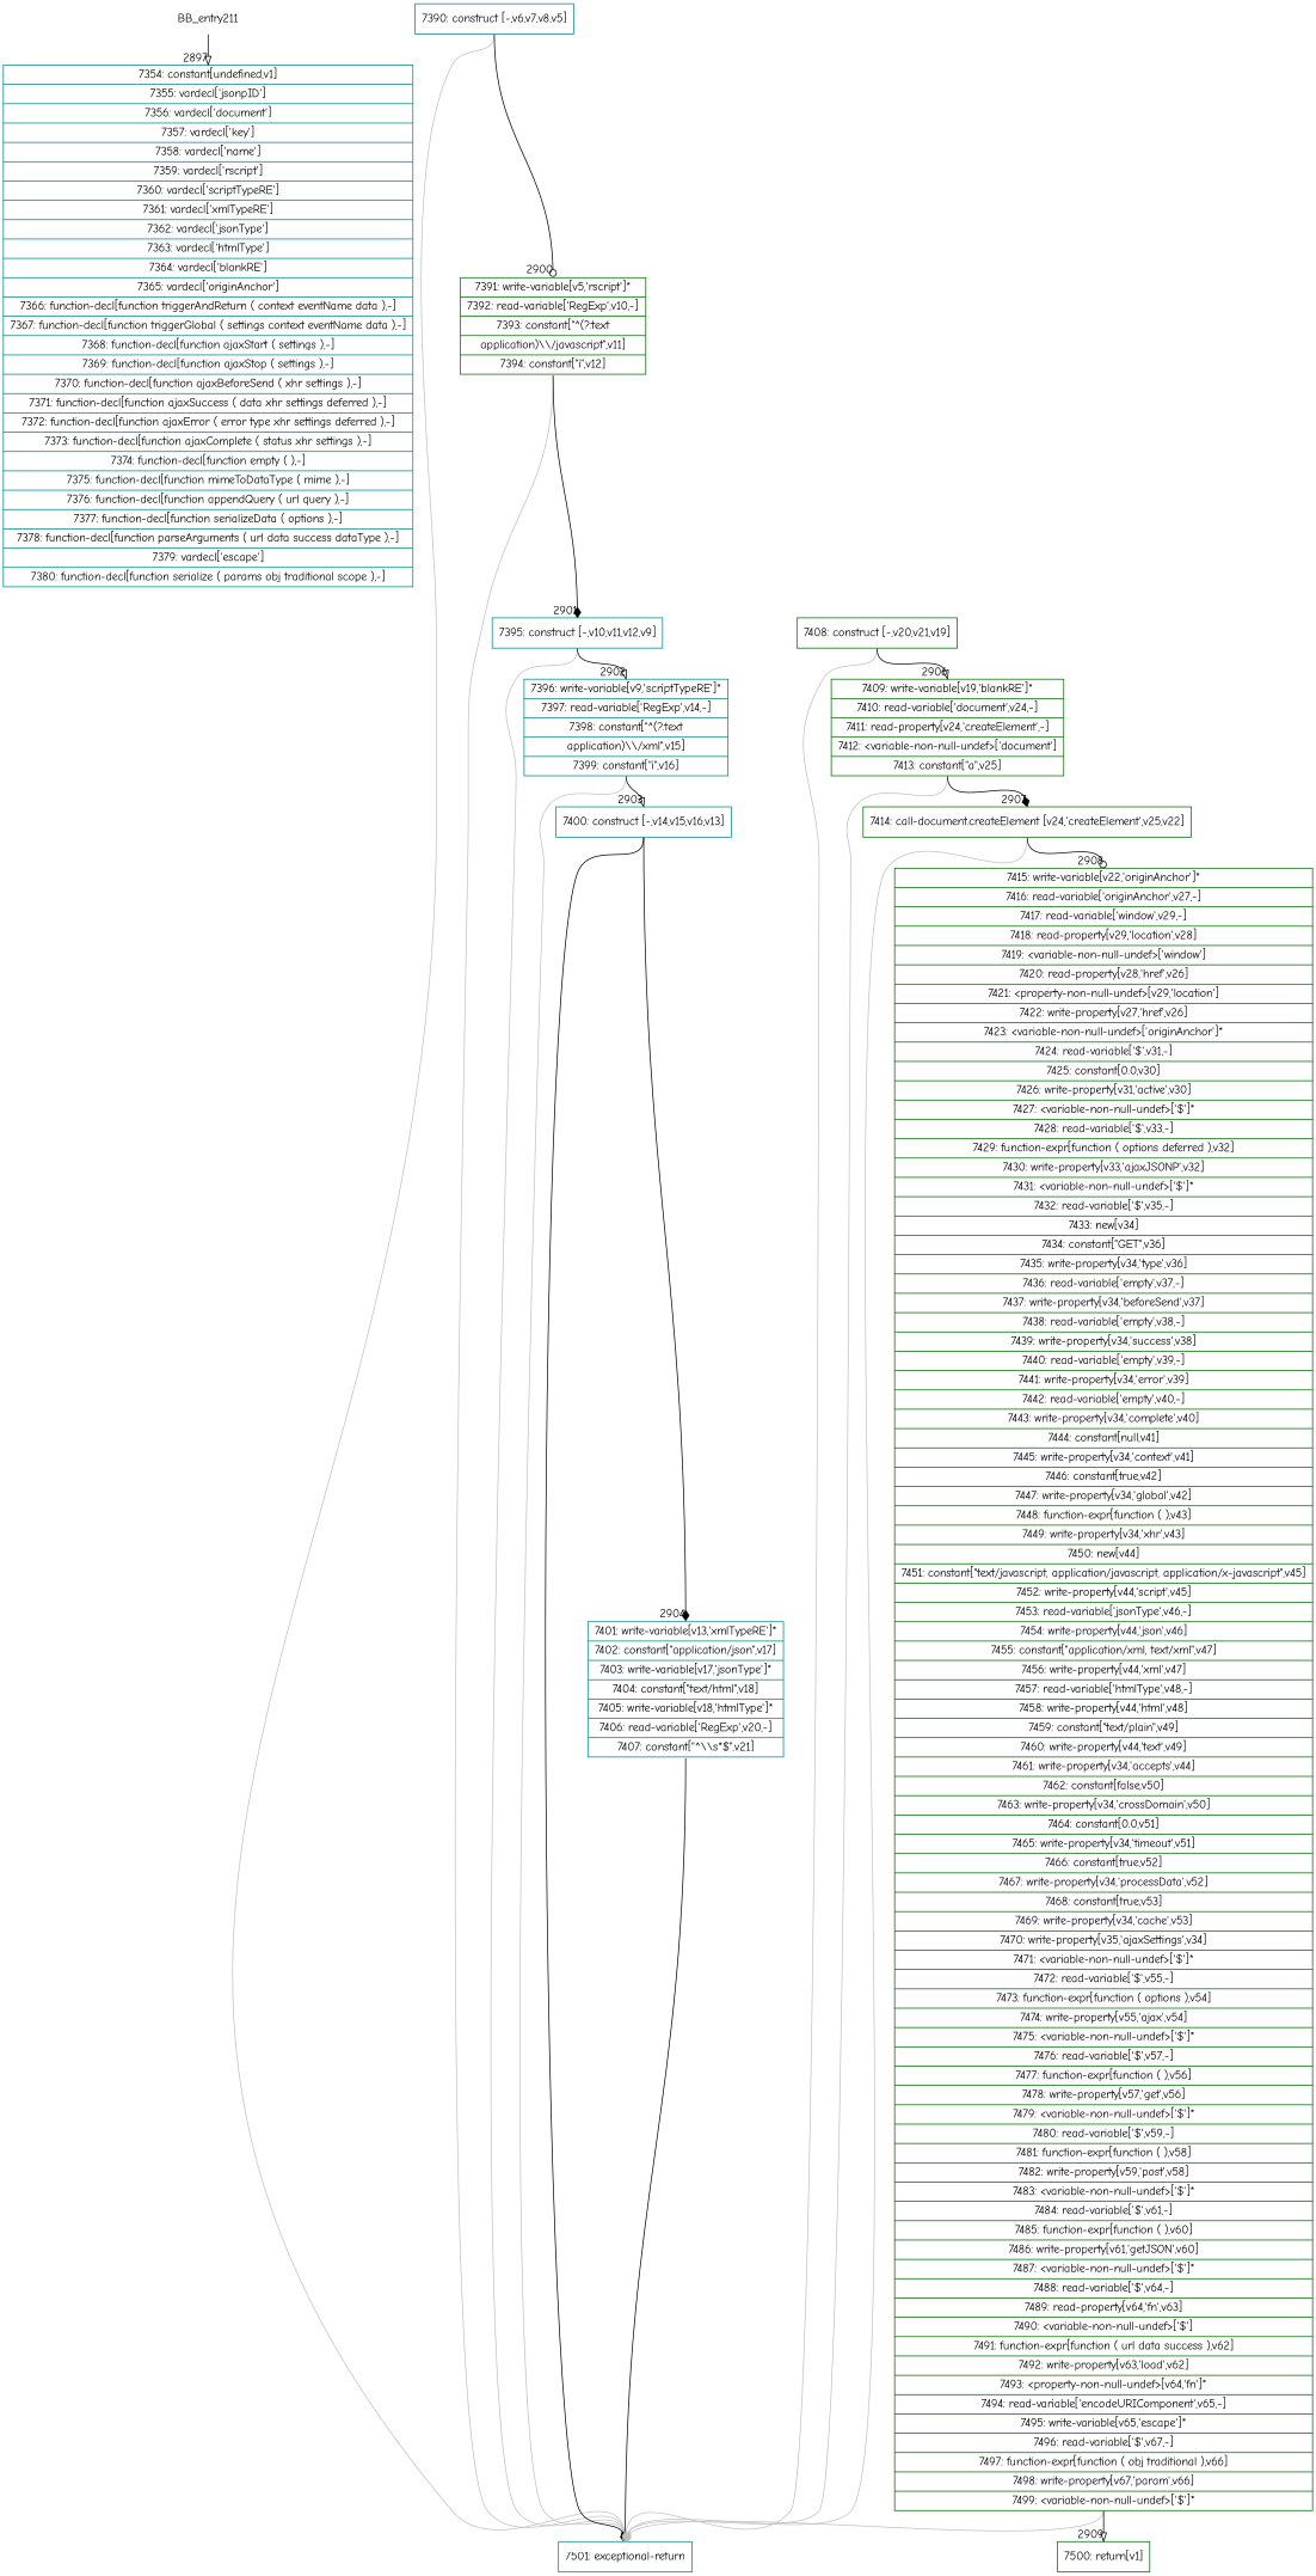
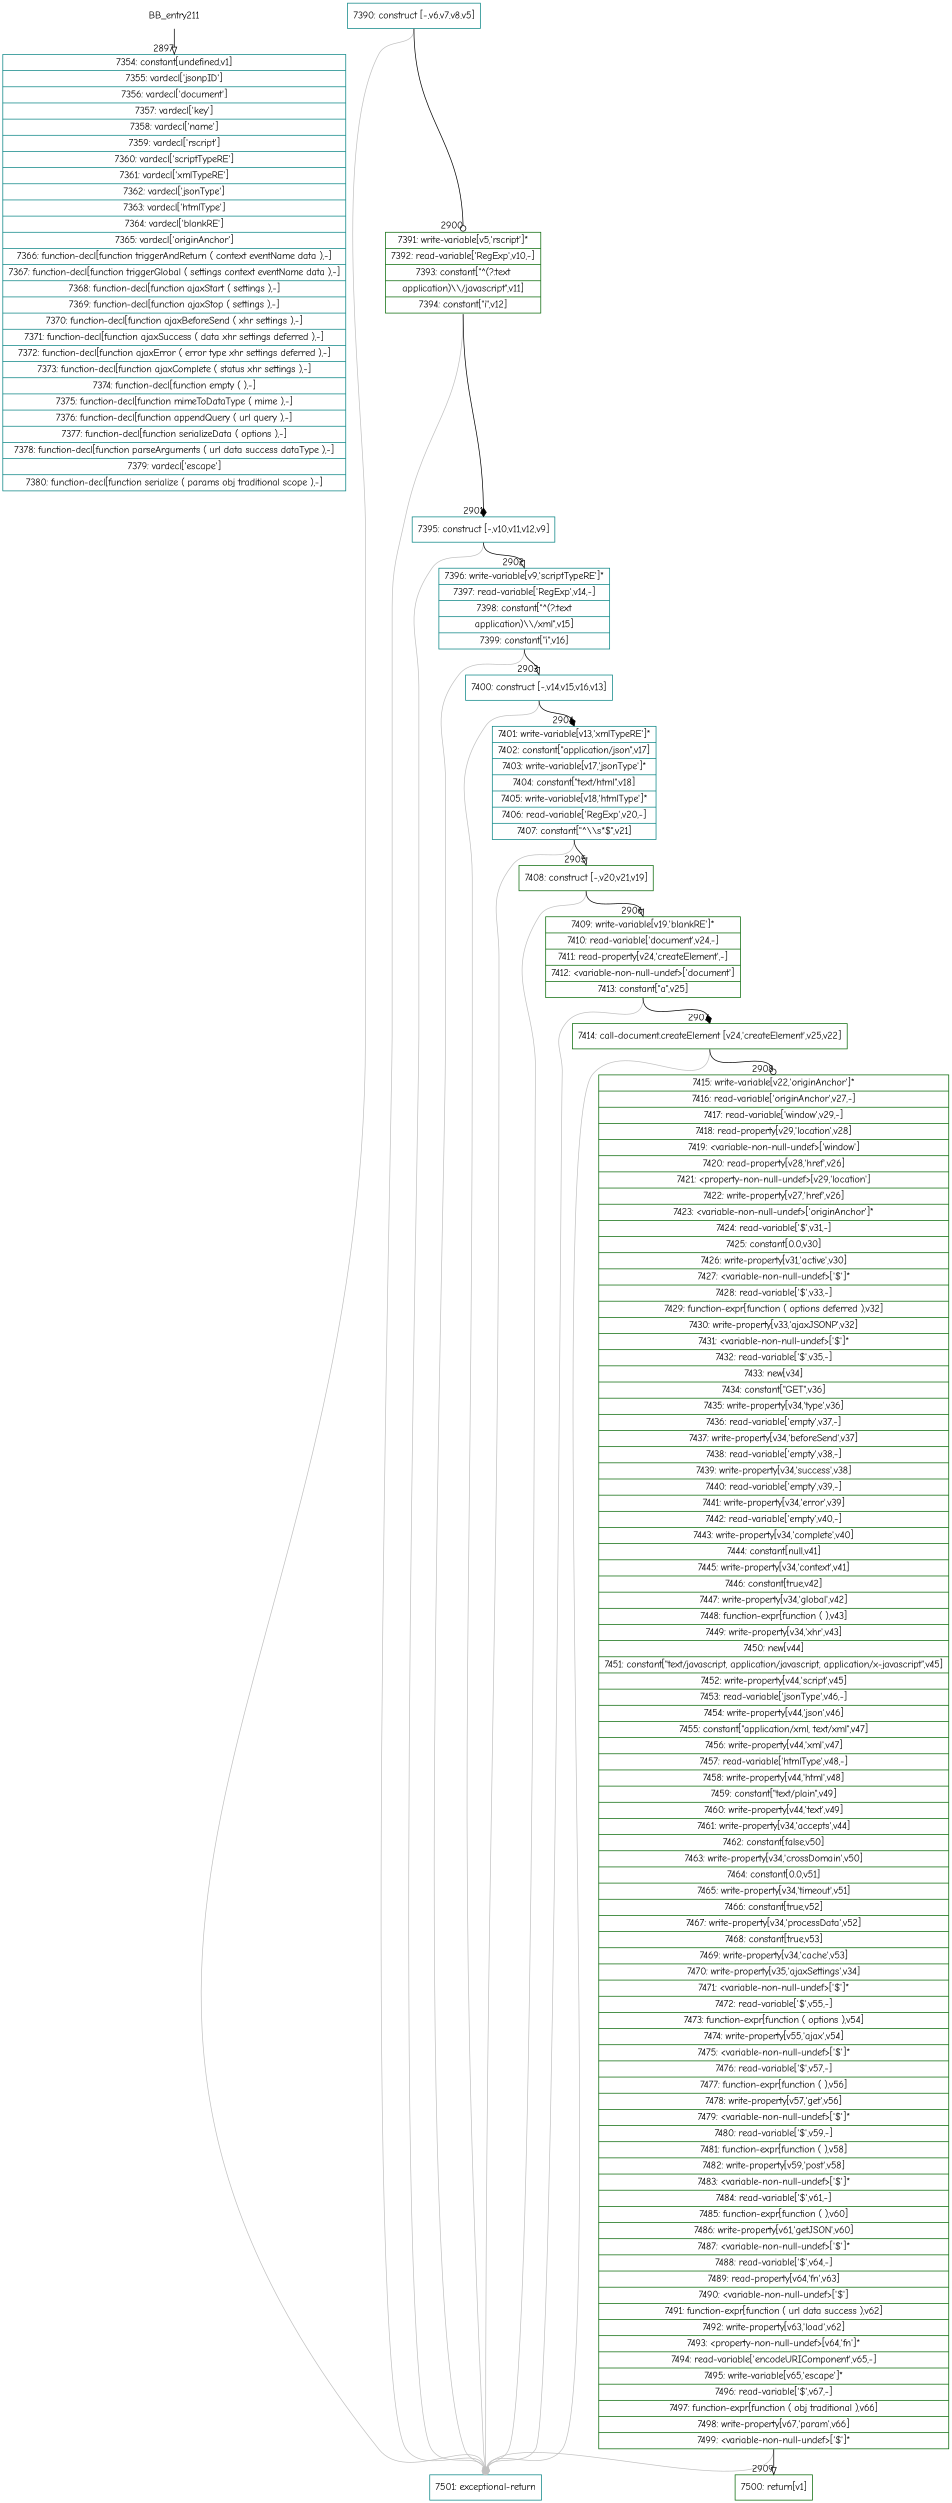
  digraph {
    fontname="Comic Neue"
    rankdir=TD
    node [color=teal fontname="Comic Neue" shape=record]
    edge [arrowhead=diamond fontname="Comic Neue" headport=n tailport=s]
    BB_entry211 [shape=none]
    n2 [label="{7354: constant[undefined,v1]|7355: vardecl['jsonpID']|7356: vardecl['document']|7357: vardecl['key']|7358: vardecl['name']|7359: vardecl['rscript']|7360: vardecl['scriptTypeRE']|7361: vardecl['xmlTypeRE']|7362: vardecl['jsonType']|7363: vardecl['htmlType']|7364: vardecl['blankRE']|7365: vardecl['originAnchor']|7366: function-decl[function triggerAndReturn ( context eventName data ),-]|7367: function-decl[function triggerGlobal ( settings context eventName data ),-]|7368: function-decl[function ajaxStart ( settings ),-]|7369: function-decl[function ajaxStop ( settings ),-]|7370: function-decl[function ajaxBeforeSend ( xhr settings ),-]|7371: function-decl[function ajaxSuccess ( data xhr settings deferred ),-]|7372: function-decl[function ajaxError ( error type xhr settings deferred ),-]|7373: function-decl[function ajaxComplete ( status xhr settings ),-]|7374: function-decl[function empty ( ),-]|7375: function-decl[function mimeToDataType ( mime ),-]|7376: function-decl[function appendQuery ( url query ),-]|7377: function-decl[function serializeData ( options ),-]|7378: function-decl[function parseArguments ( url data success dataType ),-]|7379: vardecl['escape']|7380: function-decl[function serialize ( params obj traditional scope ),-]}"]
    n3 [label="{7390: construct [-,v6,v7,v8,v5]}"]
    n4 [label="{7501: exceptional-return}"]
    n5 [color=darkgreen label="{7391: write-variable[v5,'rscript']*|7392: read-variable['RegExp',v10,-]|7393: constant[\"^(?:text|application)\\\\/javascript\",v11]|7394: constant[\"i\",v12]}"]
    n6 [label="{7395: construct [-,v10,v11,v12,v9]}"]
    n7 [label="{7396: write-variable[v9,'scriptTypeRE']*|7397: read-variable['RegExp',v14,-]|7398: constant[\"^(?:text|application)\\\\/xml\",v15]|7399: constant[\"i\",v16]}"]
    n8 [label="{7400: construct [-,v14,v15,v16,v13]}"]
    n9 [label="{7401: write-variable[v13,'xmlTypeRE']*|7402: constant[\"application/json\",v17]|7403: write-variable[v17,'jsonType']*|7404: constant[\"text/html\",v18]|7405: write-variable[v18,'htmlType']*|7406: read-variable['RegExp',v20,-]|7407: constant[\"^\\\\s*$\",v21]}"]
    n10 [color=darkgreen label="{7408: construct [-,v20,v21,v19]}"]
    n11 [color=darkgreen label="{7409: write-variable[v19,'blankRE']*|7410: read-variable['document',v24,-]|7411: read-property[v24,'createElement',-]|7412: \<variable-non-null-undef\>['document']|7413: constant[\"a\",v25]}"]
    n12 [color=darkgreen label="{7414: call-document.createElement [v24,'createElement',v25,v22]}"]
    n13 [color=darkgreen label="{7415: write-variable[v22,'originAnchor']*|7416: read-variable['originAnchor',v27,-]|7417: read-variable['window',v29,-]|7418: read-property[v29,'location',v28]|7419: \<variable-non-null-undef\>['window']|7420: read-property[v28,'href',v26]|7421: \<property-non-null-undef\>[v29,'location']|7422: write-property[v27,'href',v26]|7423: \<variable-non-null-undef\>['originAnchor']*|7424: read-variable['$',v31,-]|7425: constant[0.0,v30]|7426: write-property[v31,'active',v30]|7427: \<variable-non-null-undef\>['$']*|7428: read-variable['$',v33,-]|7429: function-expr[function ( options deferred ),v32]|7430: write-property[v33,'ajaxJSONP',v32]|7431: \<variable-non-null-undef\>['$']*|7432: read-variable['$',v35,-]|7433: new[v34]|7434: constant[\"GET\",v36]|7435: write-property[v34,'type',v36]|7436: read-variable['empty',v37,-]|7437: write-property[v34,'beforeSend',v37]|7438: read-variable['empty',v38,-]|7439: write-property[v34,'success',v38]|7440: read-variable['empty',v39,-]|7441: write-property[v34,'error',v39]|7442: read-variable['empty',v40,-]|7443: write-property[v34,'complete',v40]|7444: constant[null,v41]|7445: write-property[v34,'context',v41]|7446: constant[true,v42]|7447: write-property[v34,'global',v42]|7448: function-expr[function ( ),v43]|7449: write-property[v34,'xhr',v43]|7450: new[v44]|7451: constant[\"text/javascript, application/javascript, application/x-javascript\",v45]|7452: write-property[v44,'script',v45]|7453: read-variable['jsonType',v46,-]|7454: write-property[v44,'json',v46]|7455: constant[\"application/xml, text/xml\",v47]|7456: write-property[v44,'xml',v47]|7457: read-variable['htmlType',v48,-]|7458: write-property[v44,'html',v48]|7459: constant[\"text/plain\",v49]|7460: write-property[v44,'text',v49]|7461: write-property[v34,'accepts',v44]|7462: constant[false,v50]|7463: write-property[v34,'crossDomain',v50]|7464: constant[0.0,v51]|7465: write-property[v34,'timeout',v51]|7466: constant[true,v52]|7467: write-property[v34,'processData',v52]|7468: constant[true,v53]|7469: write-property[v34,'cache',v53]|7470: write-property[v35,'ajaxSettings',v34]|7471: \<variable-non-null-undef\>['$']*|7472: read-variable['$',v55,-]|7473: function-expr[function ( options ),v54]|7474: write-property[v55,'ajax',v54]|7475: \<variable-non-null-undef\>['$']*|7476: read-variable['$',v57,-]|7477: function-expr[function ( ),v56]|7478: write-property[v57,'get',v56]|7479: \<variable-non-null-undef\>['$']*|7480: read-variable['$',v59,-]|7481: function-expr[function ( ),v58]|7482: write-property[v59,'post',v58]|7483: \<variable-non-null-undef\>['$']*|7484: read-variable['$',v61,-]|7485: function-expr[function ( ),v60]|7486: write-property[v61,'getJSON',v60]|7487: \<variable-non-null-undef\>['$']*|7488: read-variable['$',v64,-]|7489: read-property[v64,'fn',v63]|7490: \<variable-non-null-undef\>['$']|7491: function-expr[function ( url data success ),v62]|7492: write-property[v63,'load',v62]|7493: \<property-non-null-undef\>[v64,'fn']*|7494: read-variable['encodeURIComponent',v65,-]|7495: write-variable[v65,'escape']*|7496: read-variable['$',v67,-]|7497: function-expr[function ( obj traditional ),v66]|7498: write-property[v67,'param',v66]|7499: \<variable-non-null-undef\>['$']*}"]
    n14 [color=darkgreen label="{7500: return[v1]}"]
    BB_entry211 -> n2 [arrowhead=onormal headlabel="    2897"]
    n3 -> n4 [arrowhead=onormal color=gray]
    n3 -> n5 [arrowhead=odot headlabel="      2900"]
    n5 -> n4 [arrowhead=odot color=gray]
    n5 -> n6 [headlabel="      2901"]
    n6 -> n4 [color=gray]
    n6 -> n7 [arrowhead=onormal headlabel="      2902"]
    n7 -> n4 [arrowhead=odot color=gray]
    n7 -> n8 [arrowhead=onormal headlabel="      2903"]
-   n8 -> n4 [color=black]
+   n8 -> n4 [color=gray]
    n8 -> n9 [headlabel="      2904"]
-   n9 -> n4 [arrowhead=odot color=black]
+   n9 -> n4 [arrowhead=odot color=gray]
+   n9 -> n10 [arrowhead=onormal headlabel="      2905"]
    n10 -> n4 [color=gray]
    n10 -> n11 [arrowhead=onormal headlabel="      2906"]
    n11 -> n4 [color=gray]
    n11 -> n12 [headlabel="      2907"]
    n12 -> n4 [arrowhead=odot color=gray]
    n12 -> n13 [arrowhead=odot headlabel="      2908"]
    n13 -> n4 [color=gray]
    n13 -> n14 [arrowhead=onormal headlabel="      2909"]
  }
